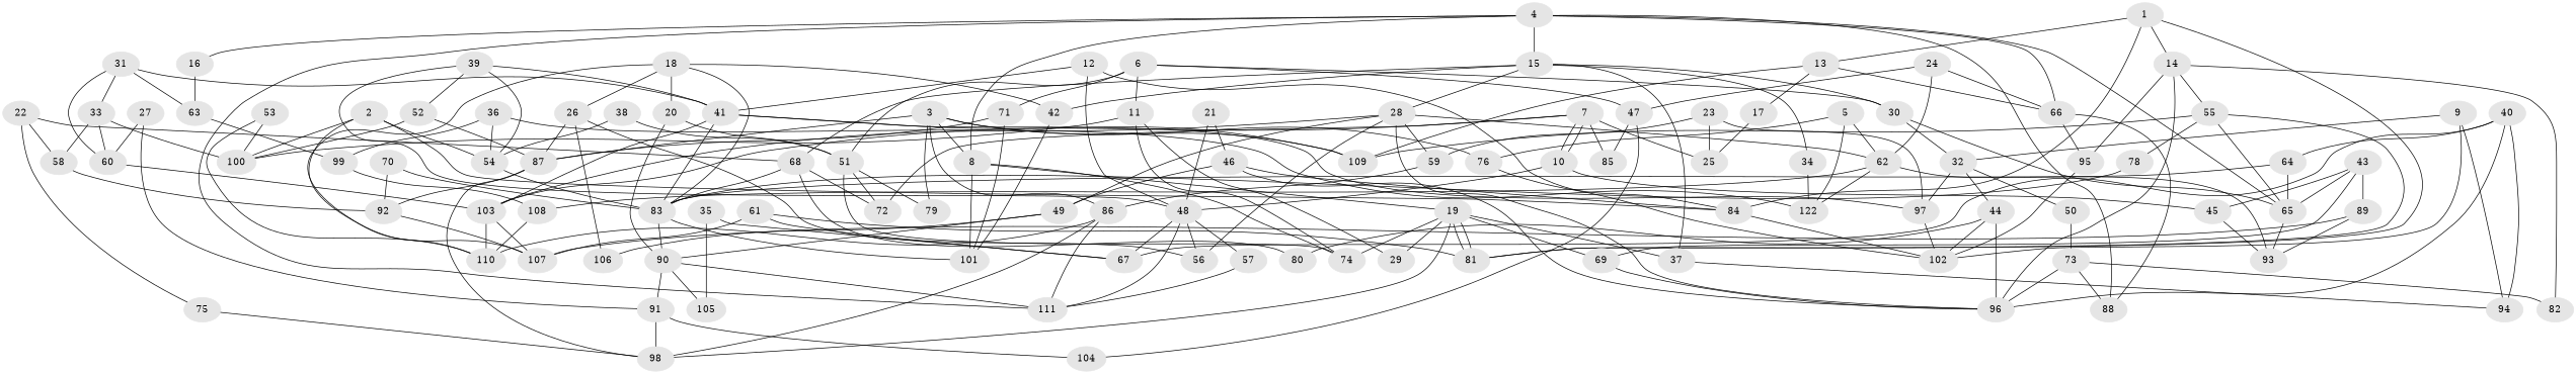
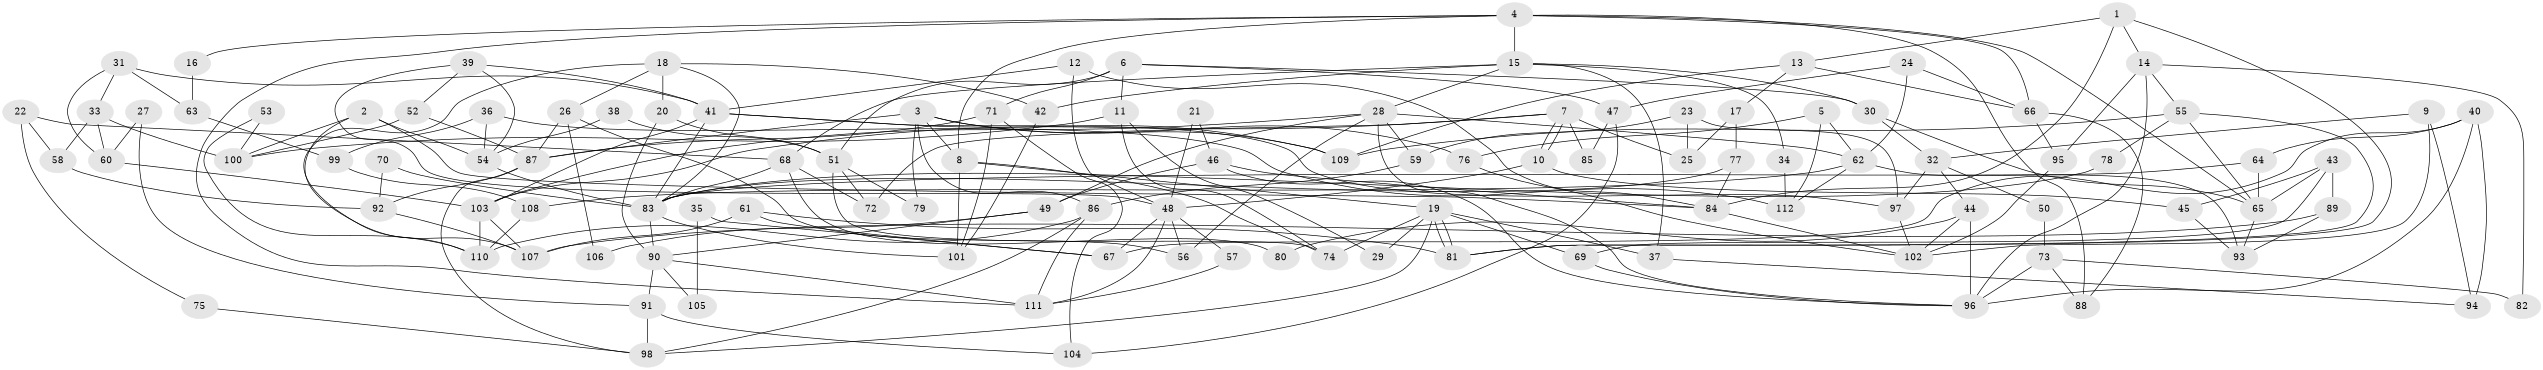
  graph {
    node [color=gray90 style=filled]
    1
    13
    14
    81
    84
    109
    66
    17
    55
    82
    95
    96
    102
    2
    54
    100
    107
    83
    3
    8
    76
    79
    86
    87
    19
    74
    101
    111
    110
    98
    92
    4
    15
    16
    65
    88
    30
    28
    34
    37
    42
    68
    63
    93
    5
    62
-   112 [label=122]
+   112
    108
    6
    11
    47
    51
    71
    29
    32
    85
    104
    72
    7
    10
    103
    25
    45
    48
    69
    9
    94
    97
    44
    50
    56
    67
    57
    12
    41
+   77
    78
    59
    49
    80
    99
    18
    20
    26
    90
    106
    91
    105
    21
    46
    22
    58
    75
    23
    24
    27
    60
    31
    33
    73
    35
    36
    38
    39
    52
    40
    64
    43
    89
    53
    61
    70
    1 -- 13
    1 -- 14
    1 -- 81
    1 -- 84
    13 -- 109
    13 -- 66
    13 -- 17
    14 -- 55
    14 -- 82
    14 -- 95
    14 -- 96
    84 -- 102
    66 -- 95
    66 -- 88
    17 -- 25
+   17 -- 77
    55 -- 81
    55 -- 109
    55 -- 65
    55 -- 78
    95 -- 102
    2 -- 84
    2 -- 54
    2 -- 100
    2 -- 107
    54 -- 83
    83 -- 101
    83 -- 90
    3 -- 109
    3 -- 8
    3 -- 76
    3 -- 79
    3 -- 86
    3 -- 87
    8 -- 19
    8 -- 74
    8 -- 101
    76 -- 102
    86 -- 111
    86 -- 110
    86 -- 98
    87 -- 98
    87 -- 92
    19 -- 81
    19 -- 81
    19 -- 74
    19 -- 98
    19 -- 37
    19 -- 29
    19 -- 69
    92 -- 107
    4 -- 66
    4 -- 8
    4 -- 111
    4 -- 15
    4 -- 16
    4 -- 65
    4 -- 88
    15 -- 30
    15 -- 28
    15 -- 34
    15 -- 37
    15 -- 42
    15 -- 68
    16 -- 63
    65 -- 93
    30 -- 65
    30 -- 32
    28 -- 96
    28 -- 62
    28 -- 103
    28 -- 56
    28 -- 59
    28 -- 49
    34 -- 112
    37 -- 94
    42 -- 101
    68 -- 83
    68 -- 72
    68 -- 80
    63 -- 99
    5 -- 76
    5 -- 62
    5 -- 112
    62 -- 93
    62 -- 112
    62 -- 108
    108 -- 110
    6 -- 30
    6 -- 11
    6 -- 47
    6 -- 51
    6 -- 71
    11 -- 100
    11 -- 74
    11 -- 29
    47 -- 85
    47 -- 104
    51 -- 79
    51 -- 74
    51 -- 72
    71 -- 87
    71 -- 101
+   71 -- 104
    32 -- 97
    32 -- 44
    32 -- 50
    7 -- 85
    7 -- 72
    7 -- 10
    7 -- 10
    7 -- 103
    7 -- 25
    10 -- 45
    10 -- 48
    103 -- 107
    103 -- 110
    45 -- 93
    48 -- 111
    48 -- 56
    48 -- 67
    48 -- 57
    69 -- 96
    9 -- 102
    9 -- 32
    9 -- 94
    97 -- 102
    44 -- 96
    44 -- 102
    44 -- 80
    50 -- 73
    57 -- 111
    12 -- 84
    12 -- 48
    12 -- 41
    41 -- 109
    41 -- 83
    41 -- 103
    41 -- 97
+   77 -- 84
+   77 -- 83
    78 -- 83
    59 -- 86
    49 -- 90
    49 -- 106
    99 -- 108
    18 -- 83
    18 -- 110
    18 -- 42
    18 -- 20
    18 -- 26
    20 -- 51
    20 -- 90
    26 -- 87
    26 -- 56
    26 -- 106
    90 -- 111
    90 -- 91
    90 -- 105
    91 -- 98
    91 -- 104
    21 -- 48
    21 -- 46
    46 -- 84
    46 -- 96
    46 -- 49
    22 -- 68
    22 -- 58
    22 -- 75
    58 -- 92
    75 -- 98
    23 -- 25
    23 -- 97
    23 -- 59
    24 -- 66
    24 -- 62
    24 -- 47
    27 -- 91
    27 -- 60
    60 -- 103
    31 -- 63
    31 -- 41
    31 -- 60
    31 -- 33
    33 -- 100
    33 -- 58
    33 -- 60
    73 -- 82
    73 -- 96
    73 -- 88
    35 -- 67
    35 -- 105
    36 -- 54
    36 -- 112
    36 -- 99
    38 -- 54
    38 -- 51
    39 -- 54
    39 -- 48
    39 -- 41
    39 -- 52
    52 -- 100
    52 -- 87
    40 -- 96
    40 -- 94
    40 -- 67
    40 -- 64
    64 -- 83
    64 -- 65
    43 -- 65
    43 -- 45
    43 -- 69
    43 -- 89
    89 -- 107
    89 -- 93
    53 -- 100
    53 -- 110
    61 -- 81
    61 -- 107
    61 -- 67
    70 -- 83
    70 -- 92
  }
